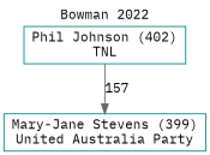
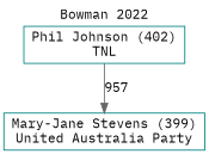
  digraph {
    label="Bowman 2022"
    labelloc=t
    mclimit=10
    fontname="IBM Plex Mono"
    node [shape=box color=teal fontname="IBM Plex Mono"]
    n1 [label="Mary-Jane Stevens (399)\nUnited Australia Party"]
    n2 [label="Phil Johnson (402)\nTNL"]
-   n2 -> n1 [label=157 color=gray40 fontname="IBM Plex Mono"]
+   n2 -> n1 [label=957 color=gray40 fontname="IBM Plex Mono"]
  }
